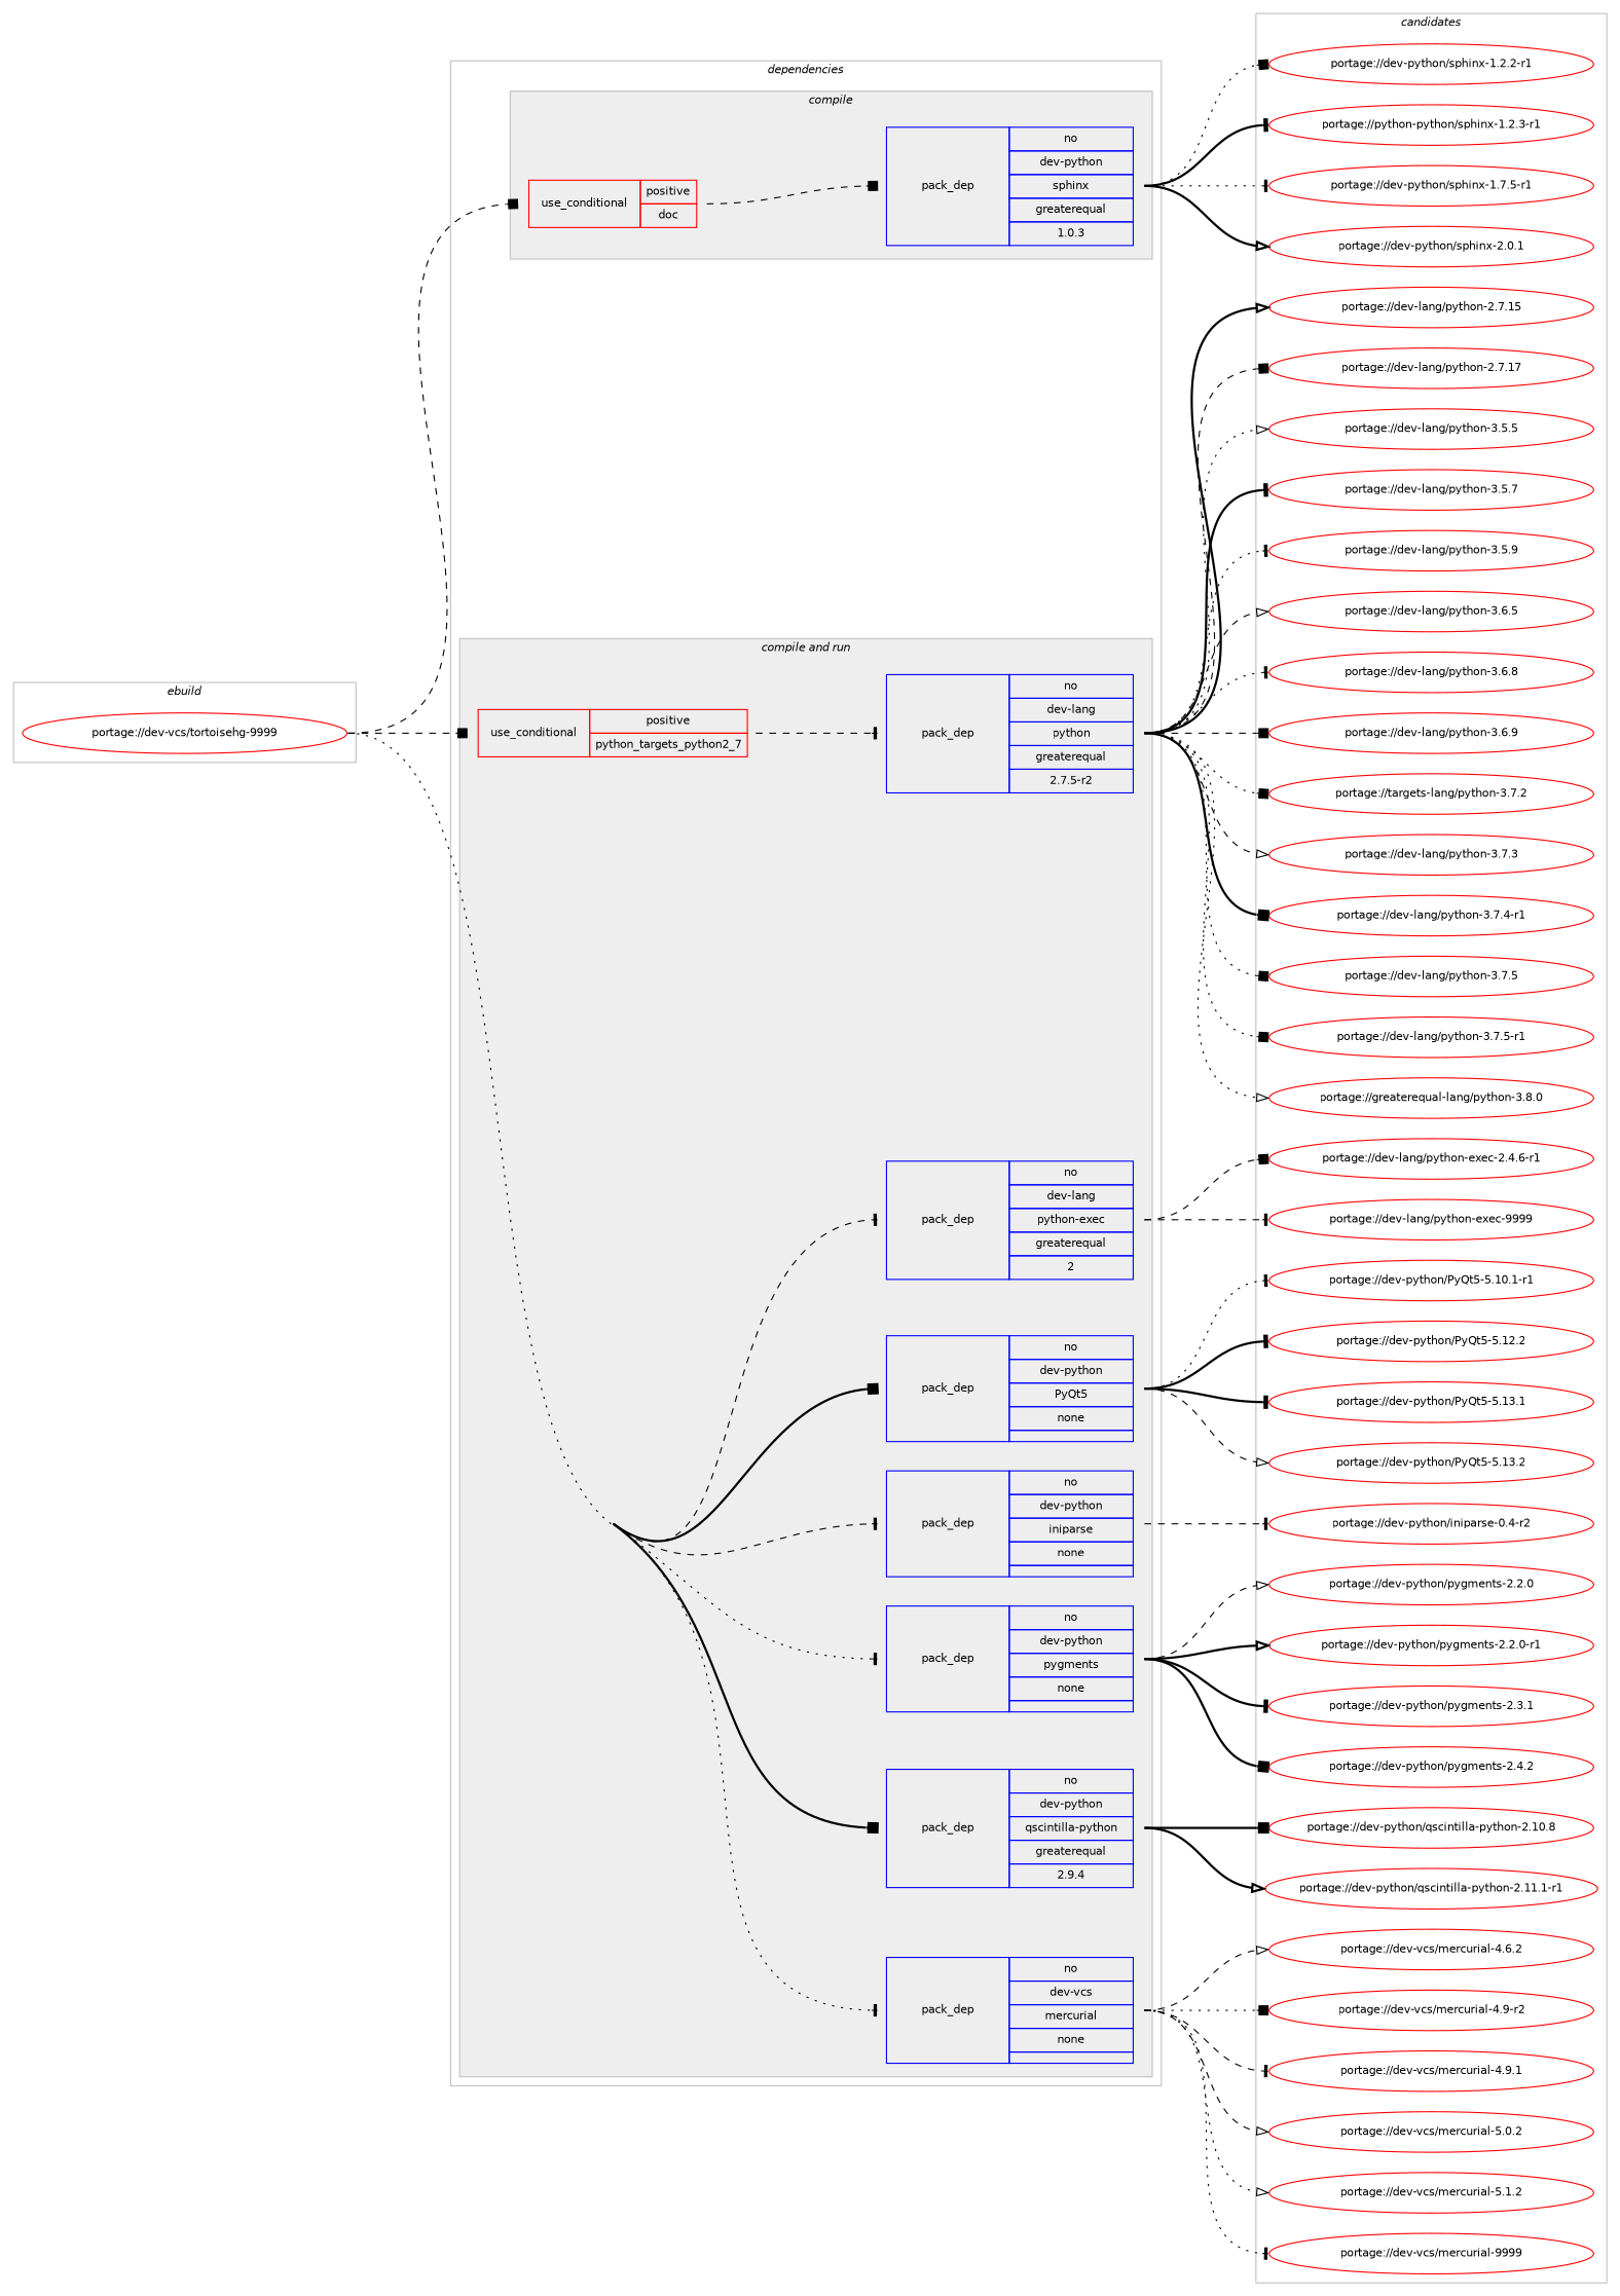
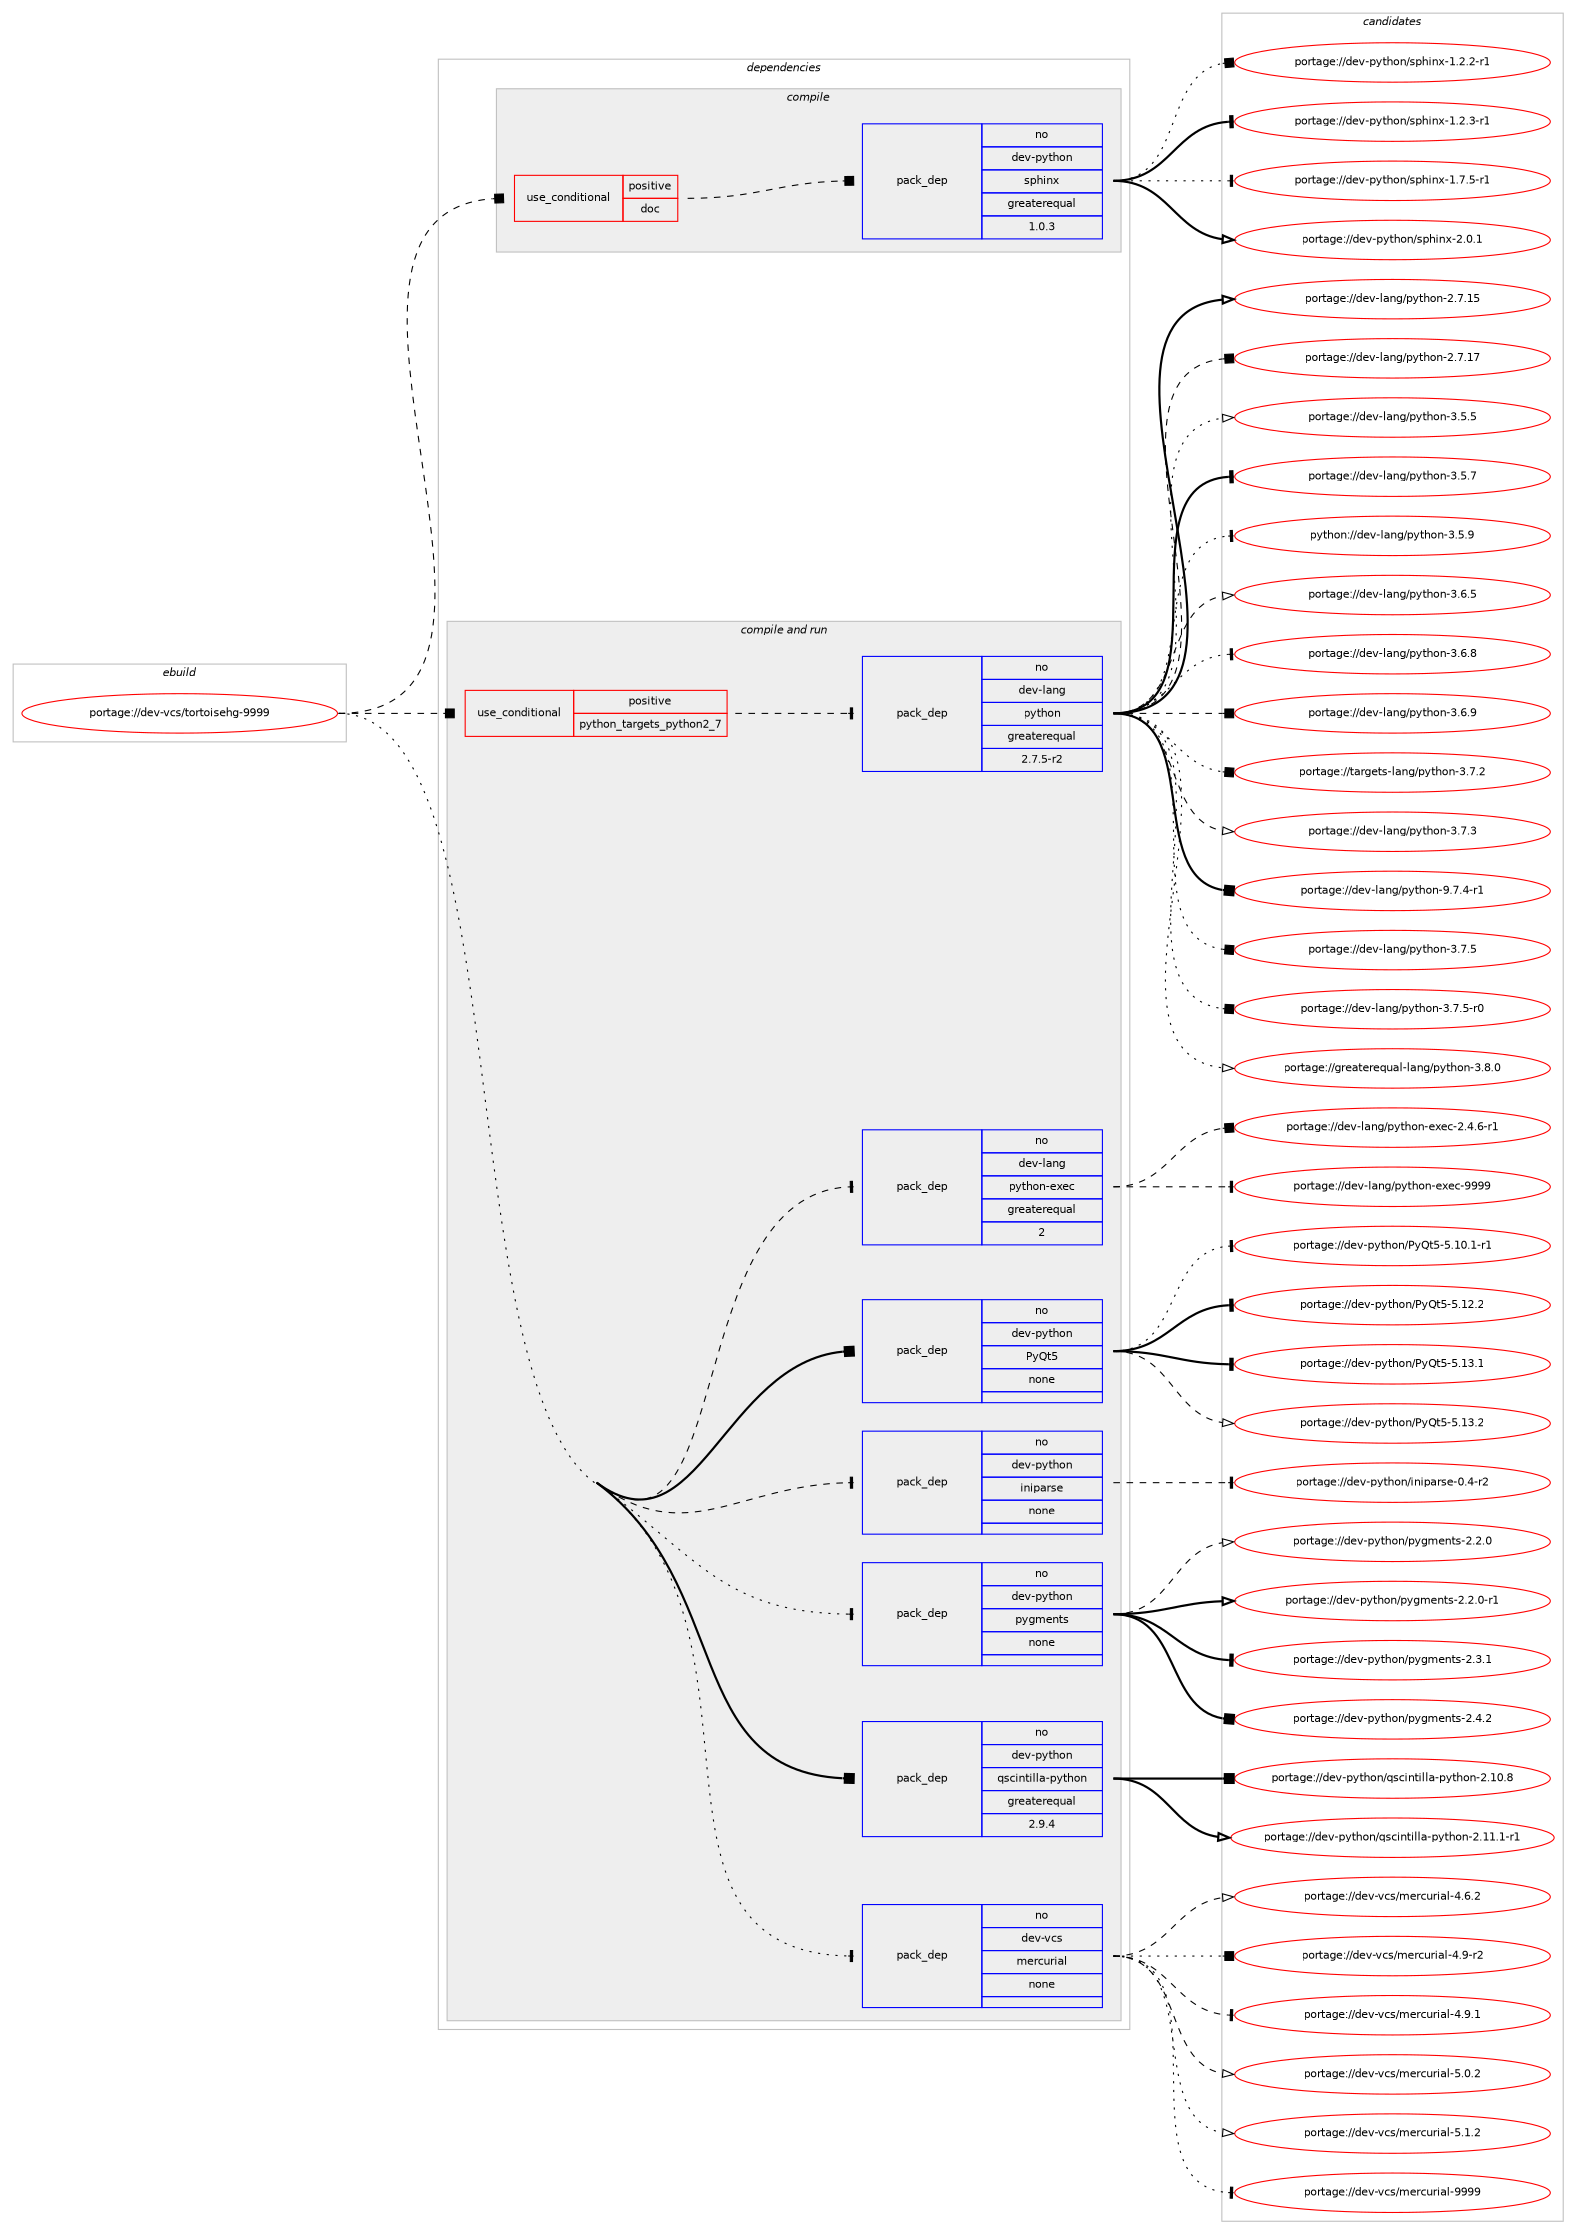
  digraph {
    compound=true
    concentrate=true
    fontname=Helvetica
    fontsize=10
    newrank=true
    rankdir=LR
    ranksep=1.5
    node [color=red fontname=Helvetica fontsize=10]
    edge [arrowhead=tee headport=w style=dashed tailport=e weight=100]
    n1 [label="portage://dev-vcs/tortoisehg-9999" width=4]
    n2 [color=blue label=<<TABLE BORDER="0" CELLBORDER="1" CELLSPACING="0" CELLPADDING="4" WIDTH="220"><TR><TD ROWSPAN="6" CELLPADDING="30">pack_dep</TD></TR><TR><TD WIDTH="110">no</TD></TR><TR><TD>dev-python</TD></TR><TR><TD>sphinx</TD></TR><TR><TD>greaterequal</TD></TR><TR><TD>1.0.3</TD></TR></TABLE>> shape=none]
    n3 [label=<<TABLE BORDER="0" CELLBORDER="1" CELLSPACING="0" CELLPADDING="4"><TR><TD ROWSPAN="3" CELLPADDING="10">use_conditional</TD></TR><TR><TD>positive</TD></TR><TR><TD>doc</TD></TR></TABLE>> shape=none]
    n4 [color=blue label=<<TABLE BORDER="0" CELLBORDER="1" CELLSPACING="0" CELLPADDING="4" WIDTH="220"><TR><TD ROWSPAN="6" CELLPADDING="30">pack_dep</TD></TR><TR><TD WIDTH="110">no</TD></TR><TR><TD>dev-lang</TD></TR><TR><TD>python</TD></TR><TR><TD>greaterequal</TD></TR><TR><TD>2.7.5-r2</TD></TR></TABLE>> shape=none]
    n5 [label=<<TABLE BORDER="0" CELLBORDER="1" CELLSPACING="0" CELLPADDING="4"><TR><TD ROWSPAN="3" CELLPADDING="10">use_conditional</TD></TR><TR><TD>positive</TD></TR><TR><TD>python_targets_python2_7</TD></TR></TABLE>> shape=none]
    n6 [color=blue label=<<TABLE BORDER="0" CELLBORDER="1" CELLSPACING="0" CELLPADDING="4" WIDTH="220"><TR><TD ROWSPAN="6" CELLPADDING="30">pack_dep</TD></TR><TR><TD WIDTH="110">no</TD></TR><TR><TD>dev-lang</TD></TR><TR><TD>python-exec</TD></TR><TR><TD>greaterequal</TD></TR><TR><TD>2</TD></TR></TABLE>> shape=none]
    n7 [color=blue label=<<TABLE BORDER="0" CELLBORDER="1" CELLSPACING="0" CELLPADDING="4" WIDTH="220"><TR><TD ROWSPAN="6" CELLPADDING="30">pack_dep</TD></TR><TR><TD WIDTH="110">no</TD></TR><TR><TD>dev-python</TD></TR><TR><TD>PyQt5</TD></TR><TR><TD>none</TD></TR><TR><TD></TD></TR></TABLE>> shape=none]
    n8 [color=blue label=<<TABLE BORDER="0" CELLBORDER="1" CELLSPACING="0" CELLPADDING="4" WIDTH="220"><TR><TD ROWSPAN="6" CELLPADDING="30">pack_dep</TD></TR><TR><TD WIDTH="110">no</TD></TR><TR><TD>dev-python</TD></TR><TR><TD>iniparse</TD></TR><TR><TD>none</TD></TR><TR><TD></TD></TR></TABLE>> shape=none]
    n9 [color=blue label=<<TABLE BORDER="0" CELLBORDER="1" CELLSPACING="0" CELLPADDING="4" WIDTH="220"><TR><TD ROWSPAN="6" CELLPADDING="30">pack_dep</TD></TR><TR><TD WIDTH="110">no</TD></TR><TR><TD>dev-python</TD></TR><TR><TD>pygments</TD></TR><TR><TD>none</TD></TR><TR><TD></TD></TR></TABLE>> shape=none]
    n10 [color=blue label=<<TABLE BORDER="0" CELLBORDER="1" CELLSPACING="0" CELLPADDING="4" WIDTH="220"><TR><TD ROWSPAN="6" CELLPADDING="30">pack_dep</TD></TR><TR><TD WIDTH="110">no</TD></TR><TR><TD>dev-python</TD></TR><TR><TD>qscintilla-python</TD></TR><TR><TD>greaterequal</TD></TR><TR><TD>2.9.4</TD></TR></TABLE>> shape=none]
    n11 [color=blue label=<<TABLE BORDER="0" CELLBORDER="1" CELLSPACING="0" CELLPADDING="4" WIDTH="220"><TR><TD ROWSPAN="6" CELLPADDING="30">pack_dep</TD></TR><TR><TD WIDTH="110">no</TD></TR><TR><TD>dev-vcs</TD></TR><TR><TD>mercurial</TD></TR><TR><TD>none</TD></TR><TR><TD></TD></TR></TABLE>> shape=none]
    n12 [label="portage://dev-python/sphinx-1.2.2-r1" width=4]
-   n13 [label="portage://python-python/sphinx-1.2.3-r1" width=4]
+   n13 [label="portage://dev-python/sphinx-1.2.3-r1" width=4]
    n14 [label="portage://dev-python/sphinx-1.7.5-r1" width=4]
    n15 [label="portage://dev-python/sphinx-2.0.1" width=4]
    n16 [label="portage://dev-lang/python-2.7.15" width=4]
    n17 [label="portage://dev-lang/python-2.7.17" width=4]
    n18 [label="portage://dev-lang/python-3.5.5" width=4]
    n19 [label="portage://dev-lang/python-3.5.7" width=4]
-   n20 [label="portage://dev-lang/python-3.5.9" width=4]
+   n20 [label="python://dev-lang/python-3.5.9" width=4]
    n21 [label="portage://dev-lang/python-3.6.5" width=4]
    n22 [label="portage://dev-lang/python-3.6.8" width=4]
    n23 [label="portage://dev-lang/python-3.6.9" width=4]
    n24 [label="portage://targets-lang/python-3.7.2" width=4]
    n25 [label="portage://dev-lang/python-3.7.3" width=4]
-   n26 [label="portage://dev-lang/python-3.7.4-r1" width=4]
+   n26 [label="portage://dev-lang/python-9.7.4-r1" width=4]
    n27 [label="portage://dev-lang/python-3.7.5" width=4]
-   n28 [label="portage://dev-lang/python-3.7.5-r1" width=4]
+   n28 [label="portage://dev-lang/python-3.7.5-r0" width=4]
    n29 [label="portage://greaterequal-lang/python-3.8.0" width=4]
    n30 [label="portage://dev-lang/python-exec-2.4.6-r1" width=4]
    n31 [label="portage://dev-lang/python-exec-9999" width=4]
    n32 [label="portage://dev-python/PyQt5-5.10.1-r1" width=4]
    n33 [label="portage://dev-python/PyQt5-5.12.2" width=4]
    n34 [label="portage://dev-python/PyQt5-5.13.1" width=4]
    n35 [label="portage://dev-python/PyQt5-5.13.2" width=4]
    n36 [label="portage://dev-python/iniparse-0.4-r2" width=4]
    n37 [label="portage://dev-python/pygments-2.2.0" width=4]
    n38 [label="portage://dev-python/pygments-2.2.0-r1" width=4]
    n39 [label="portage://dev-python/pygments-2.3.1" width=4]
    n40 [label="portage://dev-python/pygments-2.4.2" width=4]
    n41 [label="portage://dev-python/qscintilla-python-2.10.8" width=4]
    n42 [label="portage://dev-python/qscintilla-python-2.11.1-r1" width=4]
    n43 [label="portage://dev-vcs/mercurial-4.6.2" width=4]
    n44 [label="portage://dev-vcs/mercurial-4.9-r2" width=4]
    n45 [label="portage://dev-vcs/mercurial-4.9.1" width=4]
    n46 [label="portage://dev-vcs/mercurial-5.0.2" width=4]
    n47 [label="portage://dev-vcs/mercurial-5.1.2" width=4]
    n48 [label="portage://dev-vcs/mercurial-9999" width=4]
    subgraph cluster_1 {
      color=gray
      label=<<i>ebuild</i>>
      rank=same
      n1
    }
    subgraph cluster_2 {
      color=gray
      label=<<i>dependencies</i>>
      subgraph cluster_3 {
        color=gray
        fillcolor="#eeeeee"
        label=<<i>compile</i>>
        style=filled
        subgraph sub_4 {
          color=gray
          fillcolor="#eeeeee"
          label=<<i>compile</i>>
          style=filled
          n3
          subgraph sub_5 {
            color=gray
            fillcolor="#eeeeee"
            label=<<i>compile</i>>
            style=filled
            n2
          }
        }
      }
      subgraph cluster_6 {
        color=gray
        fillcolor="#eeeeee"
        label=<<i>compile and run</i>>
        style=filled
        subgraph sub_7 {
          color=gray
          fillcolor="#eeeeee"
          label=<<i>compile and run</i>>
          style=filled
          n5
          subgraph sub_8 {
            color=gray
            fillcolor="#eeeeee"
            label=<<i>compile and run</i>>
            style=filled
            n4
          }
        }
        subgraph sub_9 {
          color=gray
          fillcolor="#eeeeee"
          label=<<i>compile and run</i>>
          style=filled
          n6
        }
        subgraph sub_10 {
          color=gray
          fillcolor="#eeeeee"
          label=<<i>compile and run</i>>
          style=filled
          n7
        }
        subgraph sub_11 {
          color=gray
          fillcolor="#eeeeee"
          label=<<i>compile and run</i>>
          style=filled
          n8
        }
        subgraph sub_12 {
          color=gray
          fillcolor="#eeeeee"
          label=<<i>compile and run</i>>
          style=filled
          n9
        }
        subgraph sub_13 {
          color=gray
          fillcolor="#eeeeee"
          label=<<i>compile and run</i>>
          style=filled
          n10
        }
        subgraph sub_14 {
          color=gray
          fillcolor="#eeeeee"
          label=<<i>compile and run</i>>
          style=filled
          n11
        }
      }
      subgraph cluster_15 {
        color=gray
        fillcolor="#eeeeee"
        label=<<i>run</i>>
        style=filled
      }
    }
    subgraph cluster_16 {
      color=gray
      label=<<i>candidates</i>>
      rank=same
      subgraph sub_17 {
        color=black
        label=<<i>candidates</i>>
        nodesep=1
        rank=same
        n12
        n13
        n14
        n15
      }
      subgraph sub_18 {
        color=black
        label=<<i>candidates</i>>
        nodesep=1
        rank=same
        n16
        n17
        n18
        n19
        n20
        n21
        n22
        n23
        n24
        n25
        n26
        n27
        n28
        n29
      }
      subgraph sub_19 {
        color=black
        label=<<i>candidates</i>>
        nodesep=1
        rank=same
        n30
        n31
      }
      subgraph sub_20 {
        color=black
        label=<<i>candidates</i>>
        nodesep=1
        rank=same
        n32
        n33
        n34
        n35
      }
      subgraph sub_21 {
        color=black
        label=<<i>candidates</i>>
        nodesep=1
        rank=same
        n36
      }
      subgraph sub_22 {
        color=black
        label=<<i>candidates</i>>
        nodesep=1
        rank=same
        n37
        n38
        n39
        n40
      }
      subgraph sub_23 {
        color=black
        label=<<i>candidates</i>>
        nodesep=1
        rank=same
        n41
        n42
      }
      subgraph sub_24 {
        color=black
        label=<<i>candidates</i>>
        nodesep=1
        rank=same
        n43
        n44
        n45
        n46
        n47
        n48
      }
    }
    n1 -> n3 [arrowhead=box weight=20]
    n1 -> n5 [arrowhead=box weight=20]
    n1 -> n6 [weight=20]
    n1 -> n7 [arrowhead=box style=bold weight=20]
    n1 -> n8 [weight=20]
    n1 -> n9 [style=dotted weight=20]
    n1 -> n10 [arrowhead=box style=bold weight=20]
    n1 -> n11 [style=dotted weight=20]
    n2 -> n12 [arrowhead=box style=dotted]
    n2 -> n13 [style=bold]
    n2 -> n14 [style=dotted]
    n2 -> n15 [arrowhead=onormal style=bold]
    n3 -> n2 [arrowhead=box weight=20]
    n4 -> n16 [arrowhead=onormal style=bold]
    n4 -> n17 [arrowhead=box]
    n4 -> n18 [arrowhead=onormal style=dotted]
    n4 -> n19 [style=bold]
    n4 -> n20 [style=dotted]
    n4 -> n21 [arrowhead=onormal]
    n4 -> n22 [style=dotted]
    n4 -> n23 [arrowhead=box]
    n4 -> n24 [arrowhead=box style=dotted]
    n4 -> n25 [arrowhead=onormal]
    n4 -> n26 [arrowhead=box style=bold]
    n4 -> n27 [arrowhead=box style=dotted]
    n4 -> n28 [arrowhead=box style=dotted]
    n4 -> n29 [arrowhead=onormal style=dotted]
    n5 -> n4 [weight=20]
    n6 -> n30 [arrowhead=box]
    n6 -> n31
    n7 -> n32 [style=dotted]
    n7 -> n33 [style=bold]
    n7 -> n34 [style=bold]
    n7 -> n35 [arrowhead=onormal]
    n8 -> n36
    n9 -> n37 [arrowhead=onormal]
    n9 -> n38 [arrowhead=onormal style=bold]
    n9 -> n39 [style=bold]
    n9 -> n40 [arrowhead=box style=bold]
    n10 -> n41 [arrowhead=box style=bold]
    n10 -> n42 [arrowhead=onormal style=bold]
    n11 -> n43 [arrowhead=onormal]
    n11 -> n44 [arrowhead=box style=dotted]
    n11 -> n45
    n11 -> n46 [arrowhead=onormal]
    n11 -> n47 [arrowhead=onormal style=dotted]
    n11 -> n48 [style=dotted]
  }
